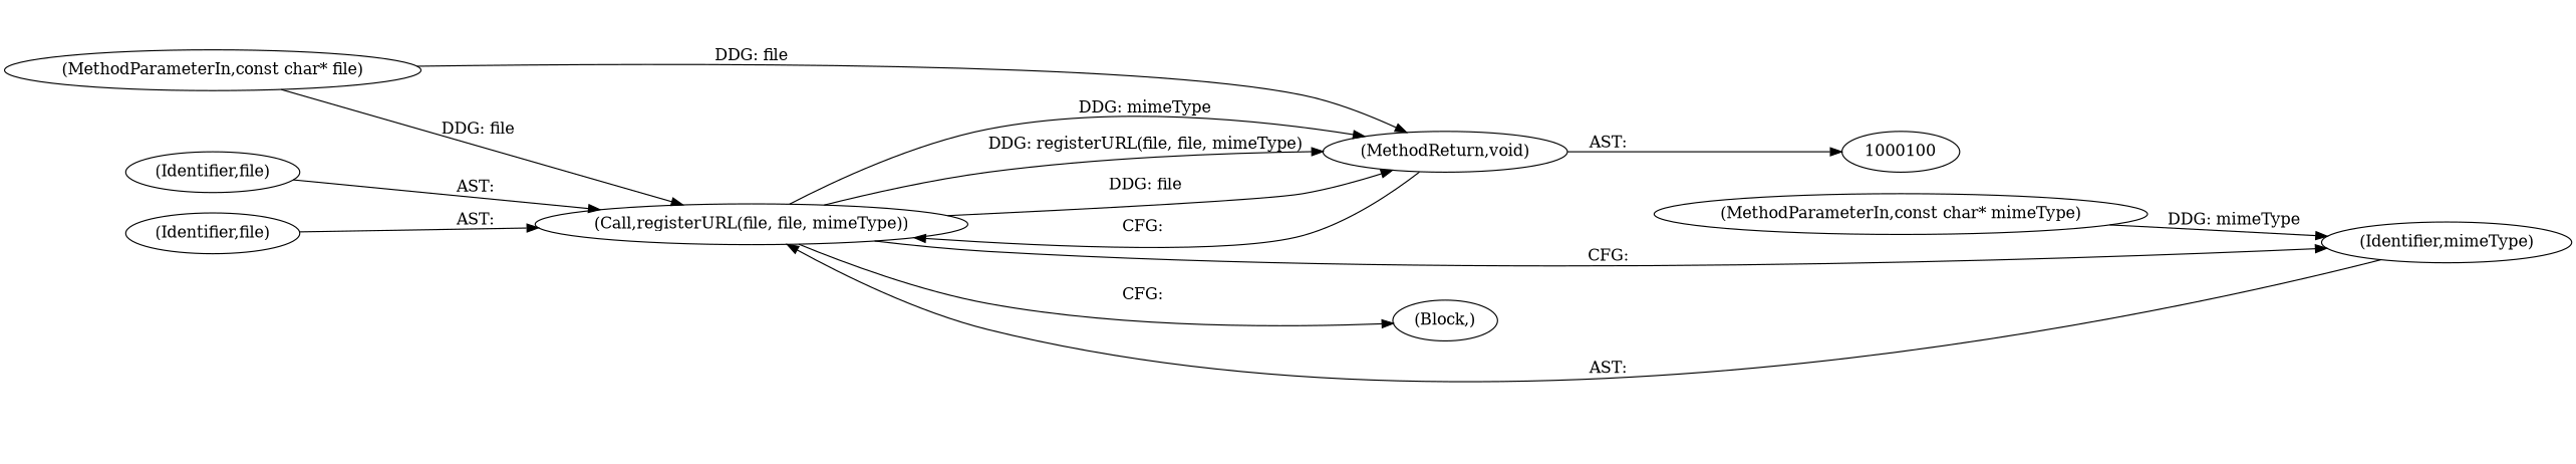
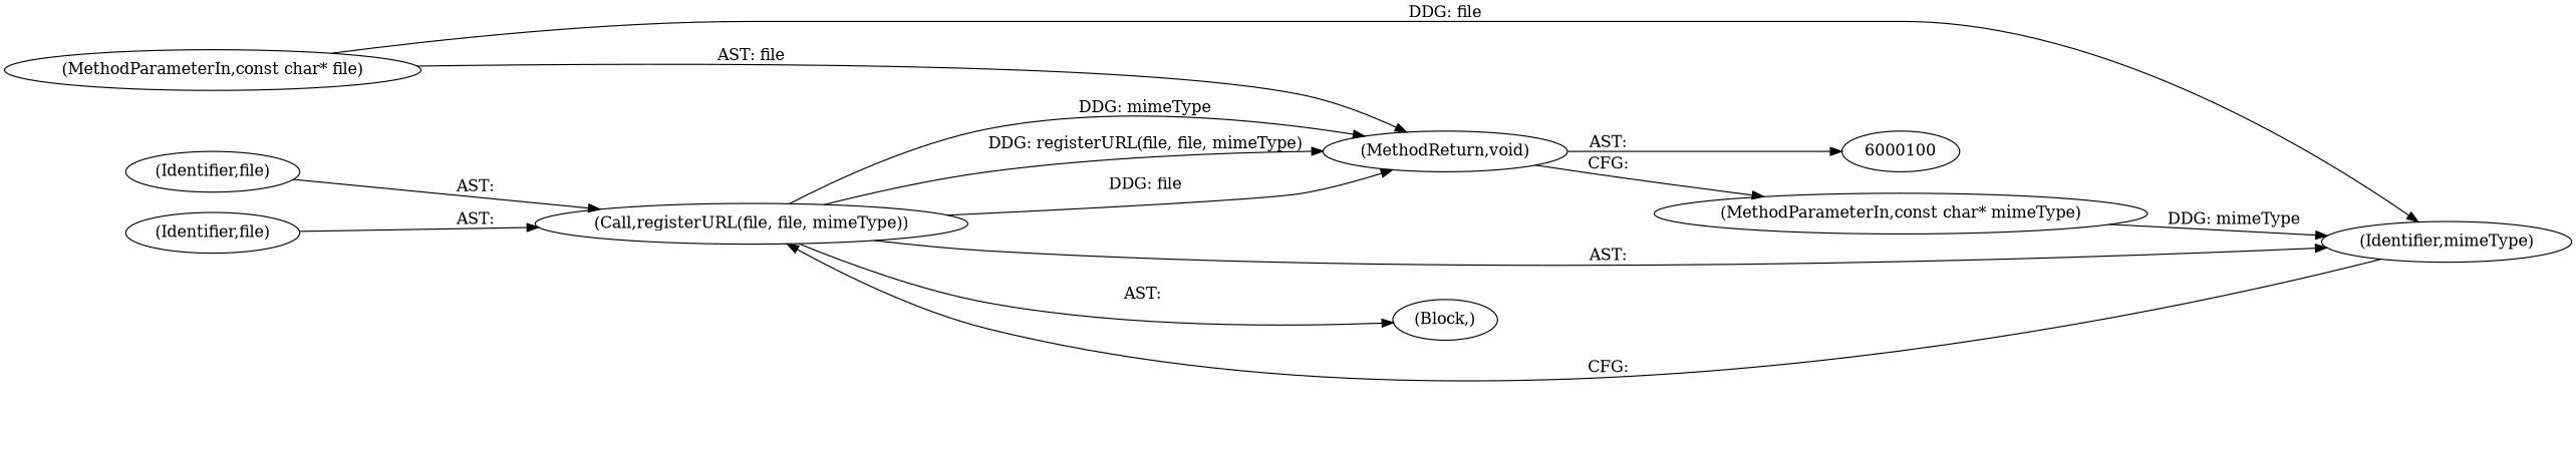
  digraph {
    rankdir=LR
    n1 [label="(MethodParameterIn,const char* file)"]
    n2 [label="(Call,registerURL(file, file, mimeType))"]
    n3 [label="(MethodReturn,void)"]
    n4 [label="(Identifier,mimeType)"]
    n5 [label="(Block,)"]
-   1000100
+   1000100 [label=6000100]
    n7 [label="(Identifier,file)"]
    n8 [label="(MethodParameterIn,const char* mimeType)"]
    n9 [label="(Identifier,file)"]
-   n1 -> n2 [label="DDG: file"]
-   n1 -> n3 [label="DDG: file"]
+   n1 -> n4 [label="DDG: file"]
+   n1 -> n3 [label="AST: file"]
    n2 -> n3 [label="DDG: mimeType"]
    n2 -> n3 [label="DDG: registerURL(file, file, mimeType)"]
    n2 -> n3 [label="DDG: file"]
-   n2 -> n4 [label="CFG: "]
-   n2 -> n5 [label="CFG: "]
-   n3 -> n2 [label="CFG: "]
+   n2 -> n4 [label="AST: "]
+   n2 -> n5 [label="AST: "]
+   n3 -> n8 [label="CFG: "]
    n3 -> 1000100 [label="AST: "]
-   n4 -> n2 [label="AST: "]
+   n4 -> n2 [label="CFG: "]
    n7 -> n2 [label="AST: "]
    n8 -> n4 [label="DDG: mimeType"]
    n9 -> n2 [label="AST: "]
  }
